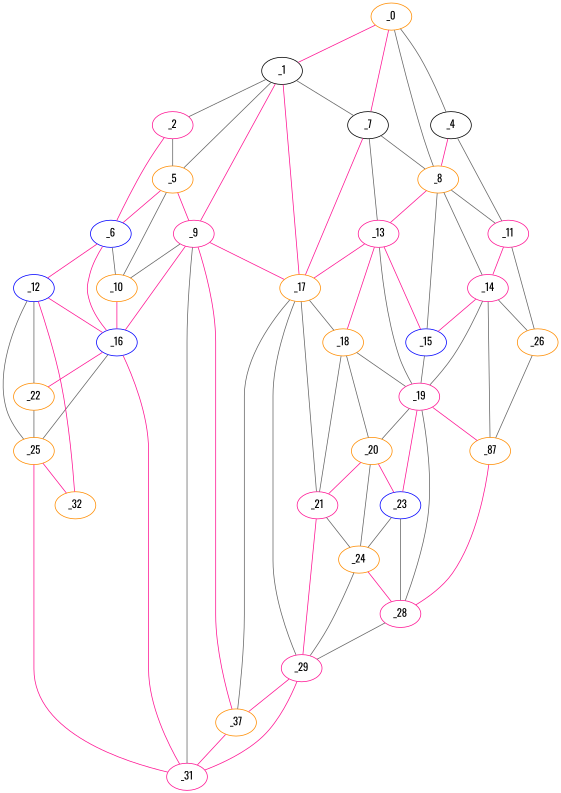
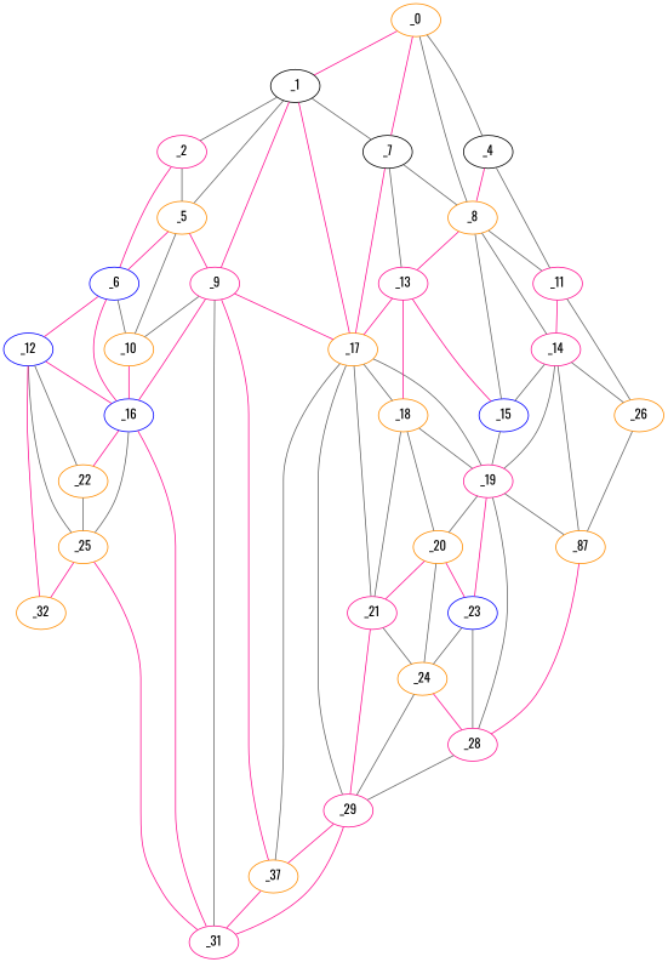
  graph {
    fontname=Oswald
    node [color=darkorange fontname=Oswald x=97 y=24]
    edge [color=gray40 fontname=Oswald valence=2]
    _0 [x=38 y=9]
    _1 [color=black x=38 y=71]
    _4 [color=black x=51 y=3]
    _7 [color=black x=62 y=39]
    _8 [x=65 y=29]
    _2 [color=deeppink x=38 y=109]
    _5 [x=56 y=100]
    _9 [color=deeppink x=65 y=88]
    _17 [x=78 y=51]
    _11 [color=deeppink x=67 y=6]
    _13 [color=deeppink x=72 y=38]
    _14 [color=deeppink x=73]
    _15 [color=blue x=74 y=28]
    _6 [color=blue x=58 y=108]
    _10 [x=65 y=99]
    _16 [color=blue x=75 y=102]
    n17 [label=_37 y=69]
    _31 [color=deeppink y=85]
    _18 [x=79 y=40]
    _21 [color=deeppink x=83 y=50]
    _29 [color=deeppink y=61]
    _26 [x=93 y=12]
    _19 [color=deeppink x=81 y=32]
    n24 [label=_87 x=95]
    _12 [color=blue x=71 y=125]
    _22 [x=85 y=105]
    _25 [x=92 y=102]
    _20 [x=83 y=41]
    _24 [x=91 y=47]
    _32 [y=99]
    _23 [color=blue x=90 y=40]
    _28 [color=deeppink x=96 y=37]
    _0 -- _1 [color=deeppink valence=1]
    _0 -- _4 [valence=1]
    _0 -- _7 [color=deeppink valence=1]
    _0 -- _8
    _1 -- _7
    _1 -- _2 [valence=1]
    _1 -- _5 [valence=1]
    _1 -- _9 [color=deeppink]
    _1 -- _17 [color=deeppink]
    _4 -- _8 [color=deeppink valence=1]
    _4 -- _11 [valence=1]
    _7 -- _8
    _7 -- _17 [color=deeppink]
    _7 -- _13
    _8 -- _11 [valence=1]
    _8 -- _13 [color=deeppink]
    _8 -- _14
    _8 -- _15 [valence=1]
    _2 -- _5
    _2 -- _6 [color=deeppink valence=1]
    _5 -- _9 [color=deeppink]
    _5 -- _6 [color=deeppink]
    _5 -- _10
    _9 -- _17 [color=deeppink]
    _9 -- _10
    _9 -- _16 [color=deeppink valence=1]
    _9 -- n17 [color=deeppink]
    _9 -- _31
    _17 -- n17
    _17 -- _18
    _17 -- _21 [valence=1]
    _17 -- _29
    _11 -- _14 [color=deeppink]
    _11 -- _26 [valence=1]
    _13 -- _17 [color=deeppink valence=1]
    _13 -- _15 [color=deeppink valence=1]
    _13 -- _18 [color=deeppink]
-   _13 -- _19
-   _14 -- _15 [color=deeppink]
+   _17 -- _19
+   _14 -- _15
    _14 -- _26 [valence=1]
    _14 -- _19 [valence=1]
    _14 -- n24
    _15 -- _19
    _6 -- _10
    _6 -- _16 [color=deeppink]
    _6 -- _12 [color=deeppink valence=1]
    _10 -- _16 [color=deeppink]
    _16 -- _31 [color=deeppink]
    _16 -- _22 [color=deeppink valence=1]
    _16 -- _25
    n17 -- _31 [color=deeppink valence=1]
    _31 -- _29 [color=deeppink valence=1]
    _18 -- _21 [valence=1]
    _18 -- _19
    _18 -- _20
    _21 -- _29 [color=deeppink]
    _21 -- _24 [valence=1]
    _29 -- n17 [color=deeppink valence=1]
    _26 -- n24 [valence=1]
-   _19 -- n24 [color=deeppink]
+   _19 -- n24
    _19 -- _20
    _19 -- _23 [color=deeppink]
    _19 -- _28 [valence=1]
    n24 -- _28 [color=deeppink valence=1]
    _12 -- _16 [color=deeppink valence=1]
    _12 -- _22
    _12 -- _25 [valence=1]
    _12 -- _32 [color=deeppink valence=1]
    _22 -- _25
    _25 -- _31 [color=deeppink valence=1]
    _25 -- _32 [color=deeppink valence=1]
    _20 -- _21 [color=deeppink]
    _20 -- _24
    _20 -- _23 [color=deeppink valence=1]
    _24 -- _29 [valence=1]
    _24 -- _28 [color=deeppink]
    _23 -- _24 [valence=1]
    _23 -- _28
    _28 -- _29 [valence=1]
  }
